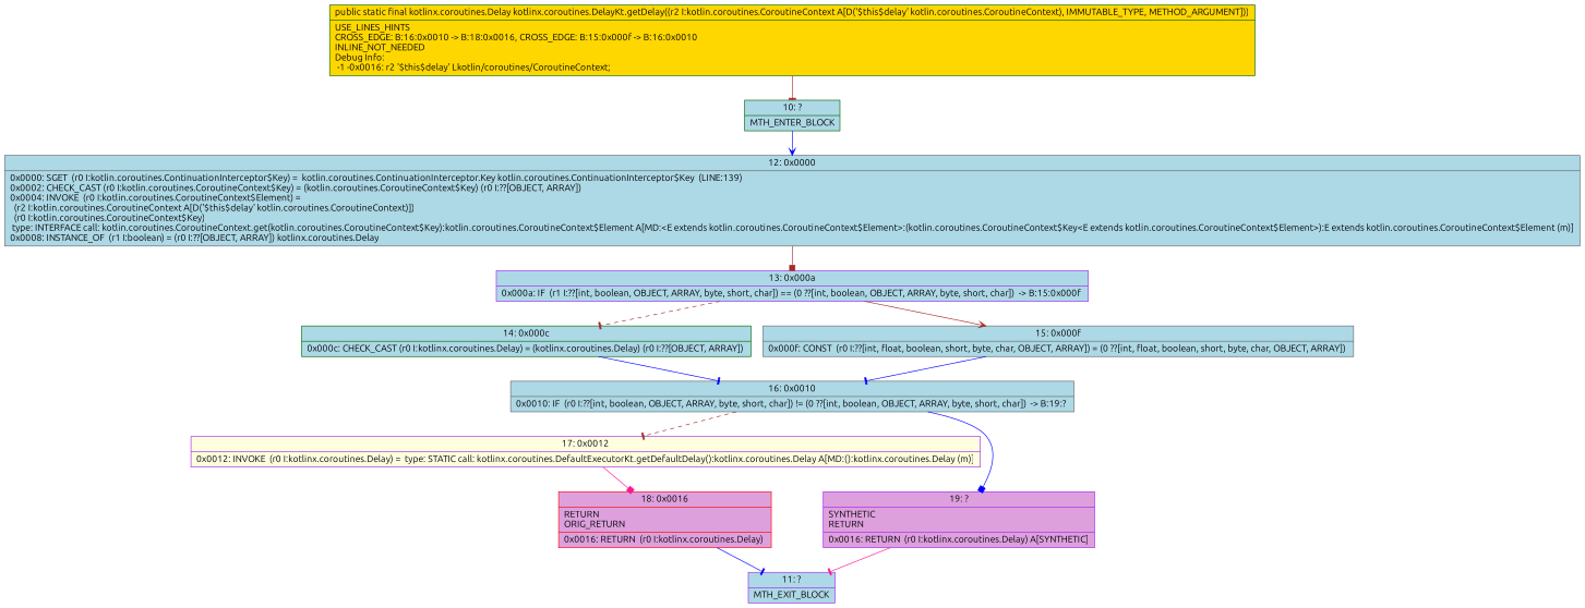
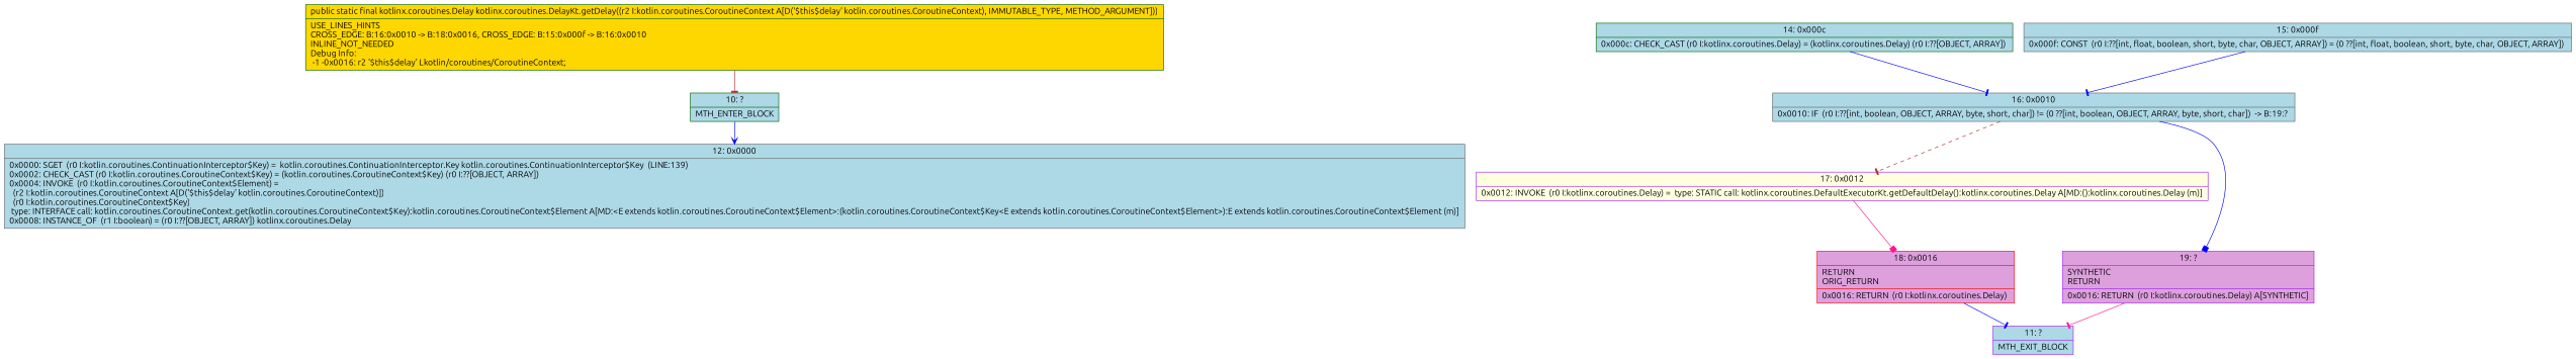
  digraph {
    fontname=Ubuntu
    node [color=purple fillcolor=lightblue fontname=Ubuntu shape=record style=filled]
    edge [arrowhead=tee color=blue fontname=Ubuntu]
    n1 [color=darkgreen label="{10\:\ ?|MTH_ENTER_BLOCK\l}"]
    n2 [color=gray40 label="{12\:\ 0x0000|0x0000: SGET  (r0 I:kotlin.coroutines.ContinuationInterceptor$Key) =  kotlin.coroutines.ContinuationInterceptor.Key kotlin.coroutines.ContinuationInterceptor$Key  (LINE:139)\l0x0002: CHECK_CAST (r0 I:kotlin.coroutines.CoroutineContext$Key) = (kotlin.coroutines.CoroutineContext$Key) (r0 I:??[OBJECT, ARRAY]) \l0x0004: INVOKE  (r0 I:kotlin.coroutines.CoroutineContext$Element) = \l  (r2 I:kotlin.coroutines.CoroutineContext A[D('$this$delay' kotlin.coroutines.CoroutineContext)])\l  (r0 I:kotlin.coroutines.CoroutineContext$Key)\l type: INTERFACE call: kotlin.coroutines.CoroutineContext.get(kotlin.coroutines.CoroutineContext$Key):kotlin.coroutines.CoroutineContext$Element A[MD:\<E extends kotlin.coroutines.CoroutineContext$Element\>:(kotlin.coroutines.CoroutineContext$Key\<E extends kotlin.coroutines.CoroutineContext$Element\>):E extends kotlin.coroutines.CoroutineContext$Element (m)]\l0x0008: INSTANCE_OF  (r1 I:boolean) = (r0 I:??[OBJECT, ARRAY]) kotlinx.coroutines.Delay \l}"]
-   n3 [label="{13\:\ 0x000a|0x000a: IF  (r1 I:??[int, boolean, OBJECT, ARRAY, byte, short, char]) == (0 ??[int, boolean, OBJECT, ARRAY, byte, short, char])  \-\> B:15:0x000f \l}"]
    n4 [color=darkgreen label="{14\:\ 0x000c|0x000c: CHECK_CAST (r0 I:kotlinx.coroutines.Delay) = (kotlinx.coroutines.Delay) (r0 I:??[OBJECT, ARRAY]) \l}"]
    n5 [color=gray40 label="{15\:\ 0x000f|0x000f: CONST  (r0 I:??[int, float, boolean, short, byte, char, OBJECT, ARRAY]) = (0 ??[int, float, boolean, short, byte, char, OBJECT, ARRAY]) \l}"]
    n6 [color=gray40 label="{16\:\ 0x0010|0x0010: IF  (r0 I:??[int, boolean, OBJECT, ARRAY, byte, short, char]) != (0 ??[int, boolean, OBJECT, ARRAY, byte, short, char])  \-\> B:19:? \l}"]
    n7 [fillcolor=lightyellow label="{17\:\ 0x0012|0x0012: INVOKE  (r0 I:kotlinx.coroutines.Delay) =  type: STATIC call: kotlinx.coroutines.DefaultExecutorKt.getDefaultDelay():kotlinx.coroutines.Delay A[MD:():kotlinx.coroutines.Delay (m)]\l}"]
    n8 [fillcolor=plum label="{19\:\ ?|SYNTHETIC\lRETURN\l|0x0016: RETURN  (r0 I:kotlinx.coroutines.Delay) A[SYNTHETIC]\l}"]
    n9 [color=red fillcolor=plum label="{18\:\ 0x0016|RETURN\lORIG_RETURN\l|0x0016: RETURN  (r0 I:kotlinx.coroutines.Delay) \l}"]
    n10 [label="{11\:\ ?|MTH_EXIT_BLOCK\l}"]
    n11 [color=darkgreen fillcolor=gold label="{public static final kotlinx.coroutines.Delay kotlinx.coroutines.DelayKt.getDelay((r2 I:kotlin.coroutines.CoroutineContext A[D('$this$delay' kotlin.coroutines.CoroutineContext), IMMUTABLE_TYPE, METHOD_ARGUMENT]))  | USE_LINES_HINTS\lCROSS_EDGE: B:16:0x0010 \-\> B:18:0x0016, CROSS_EDGE: B:15:0x000f \-\> B:16:0x0010\lINLINE_NOT_NEEDED\lDebug Info:\l  \-1 \-0x0016: r2 '$this$delay' Lkotlin\/coroutines\/CoroutineContext;\l}"]
    n1 -> n2 [arrowhead=vee]
-   n2 -> n3 [arrowhead=box color=brown]
-   n3 -> n4 [color=brown style=dashed]
-   n3 -> n5 [arrowhead=vee color=brown]
    n4 -> n6
    n5 -> n6
    n6 -> n7 [color=brown style=dashed]
    n6 -> n8 [arrowhead=box]
    n7 -> n9 [arrowhead=box color=deeppink]
    n8 -> n10 [color=deeppink]
    n9 -> n10
    n11 -> n1 [color=brown]
  }
